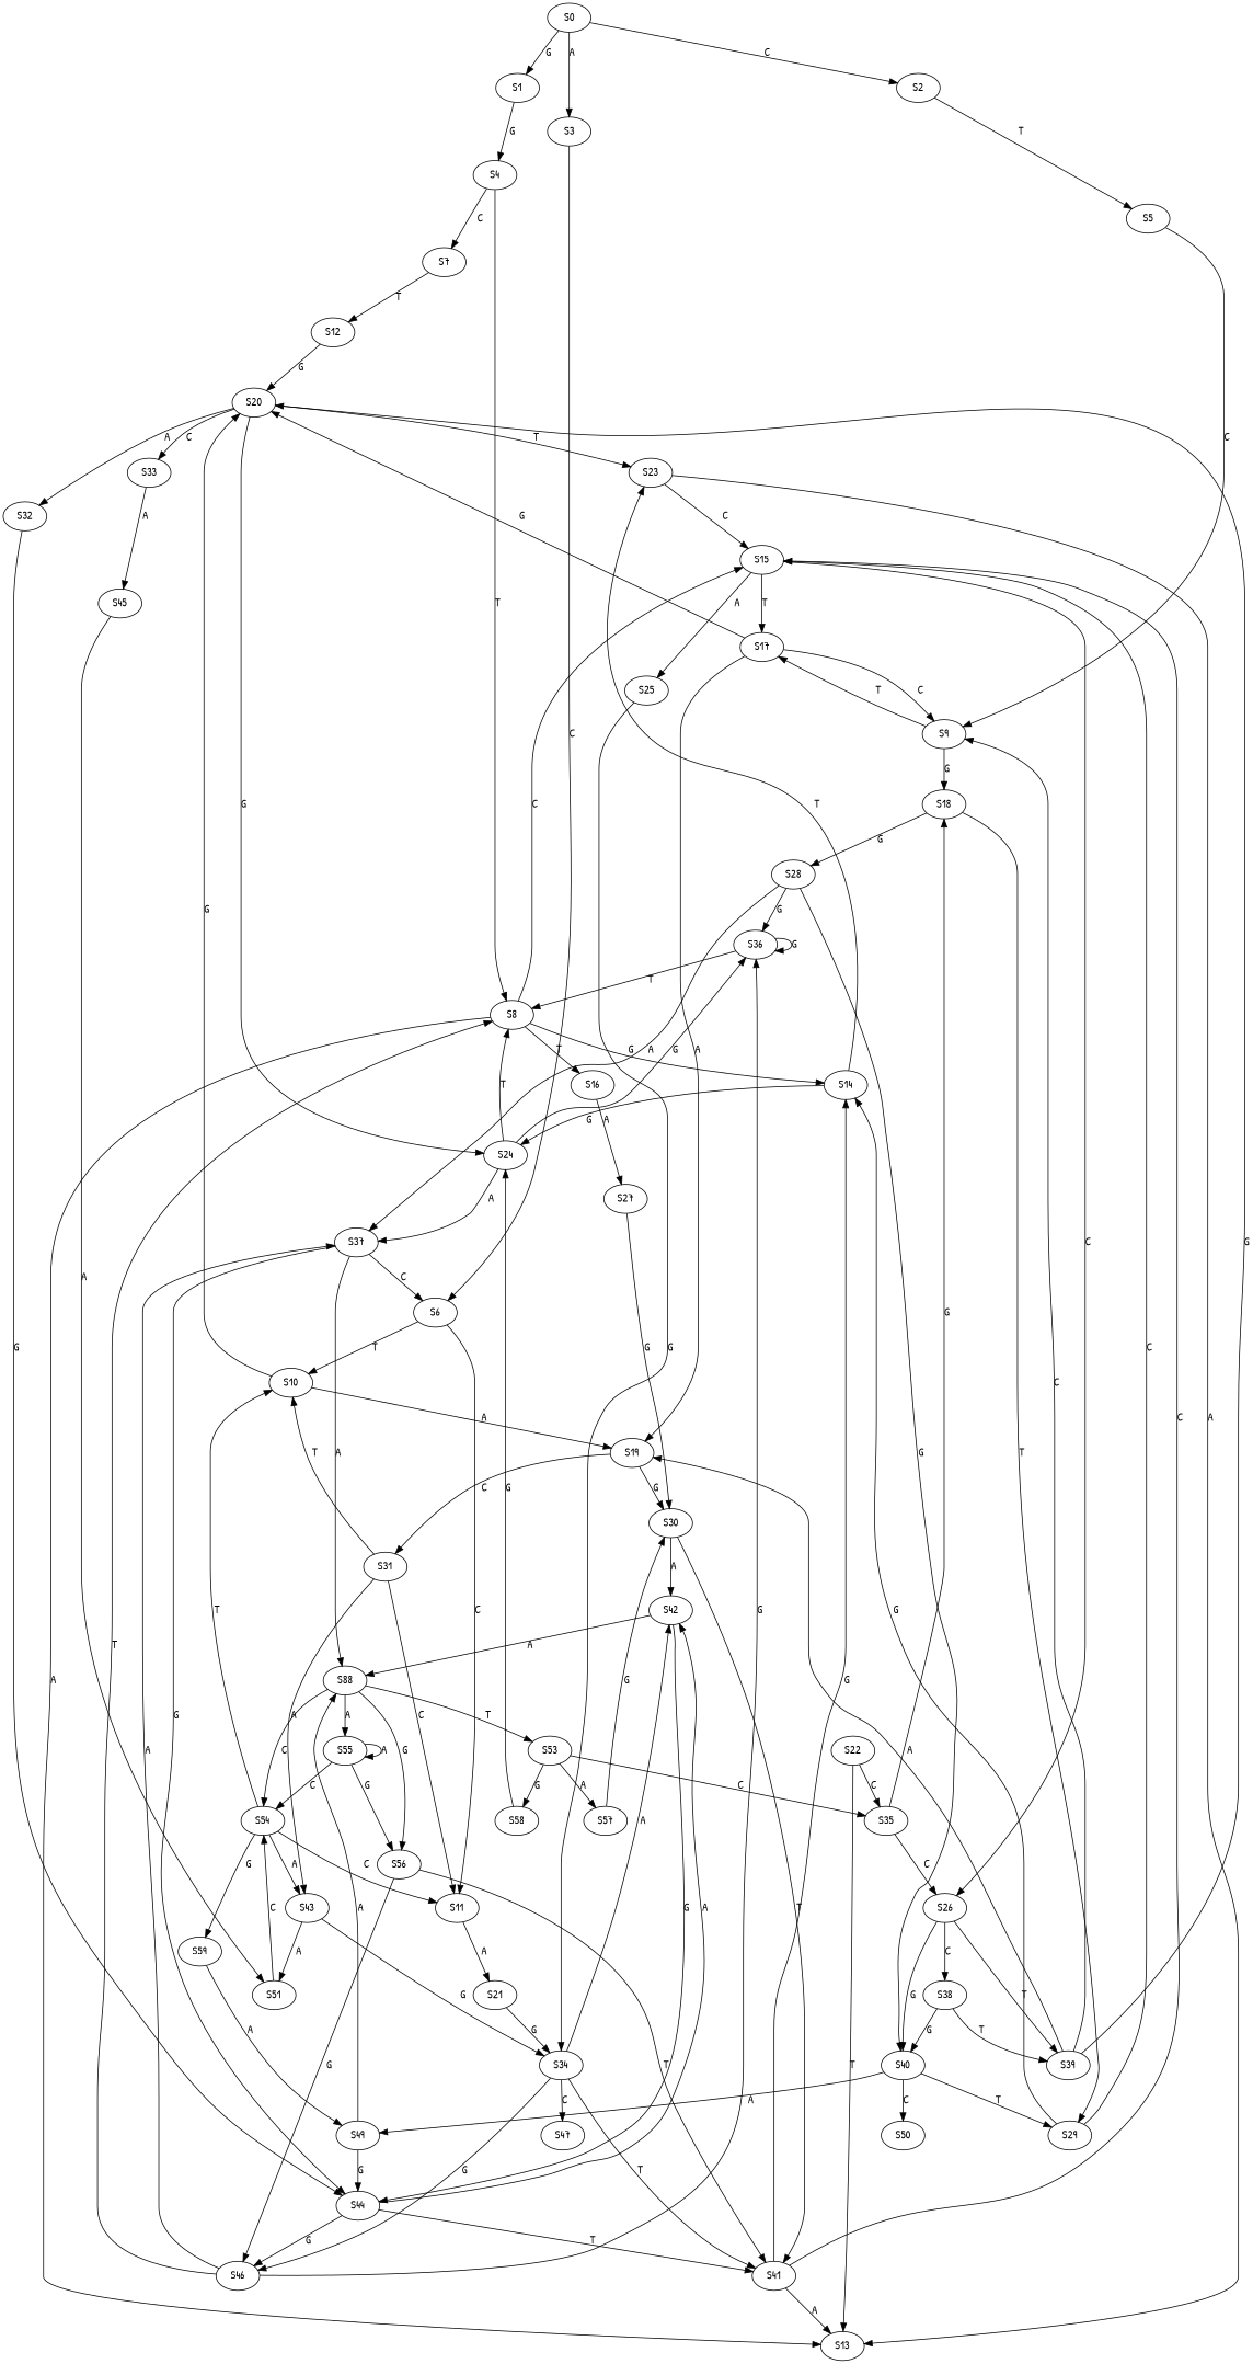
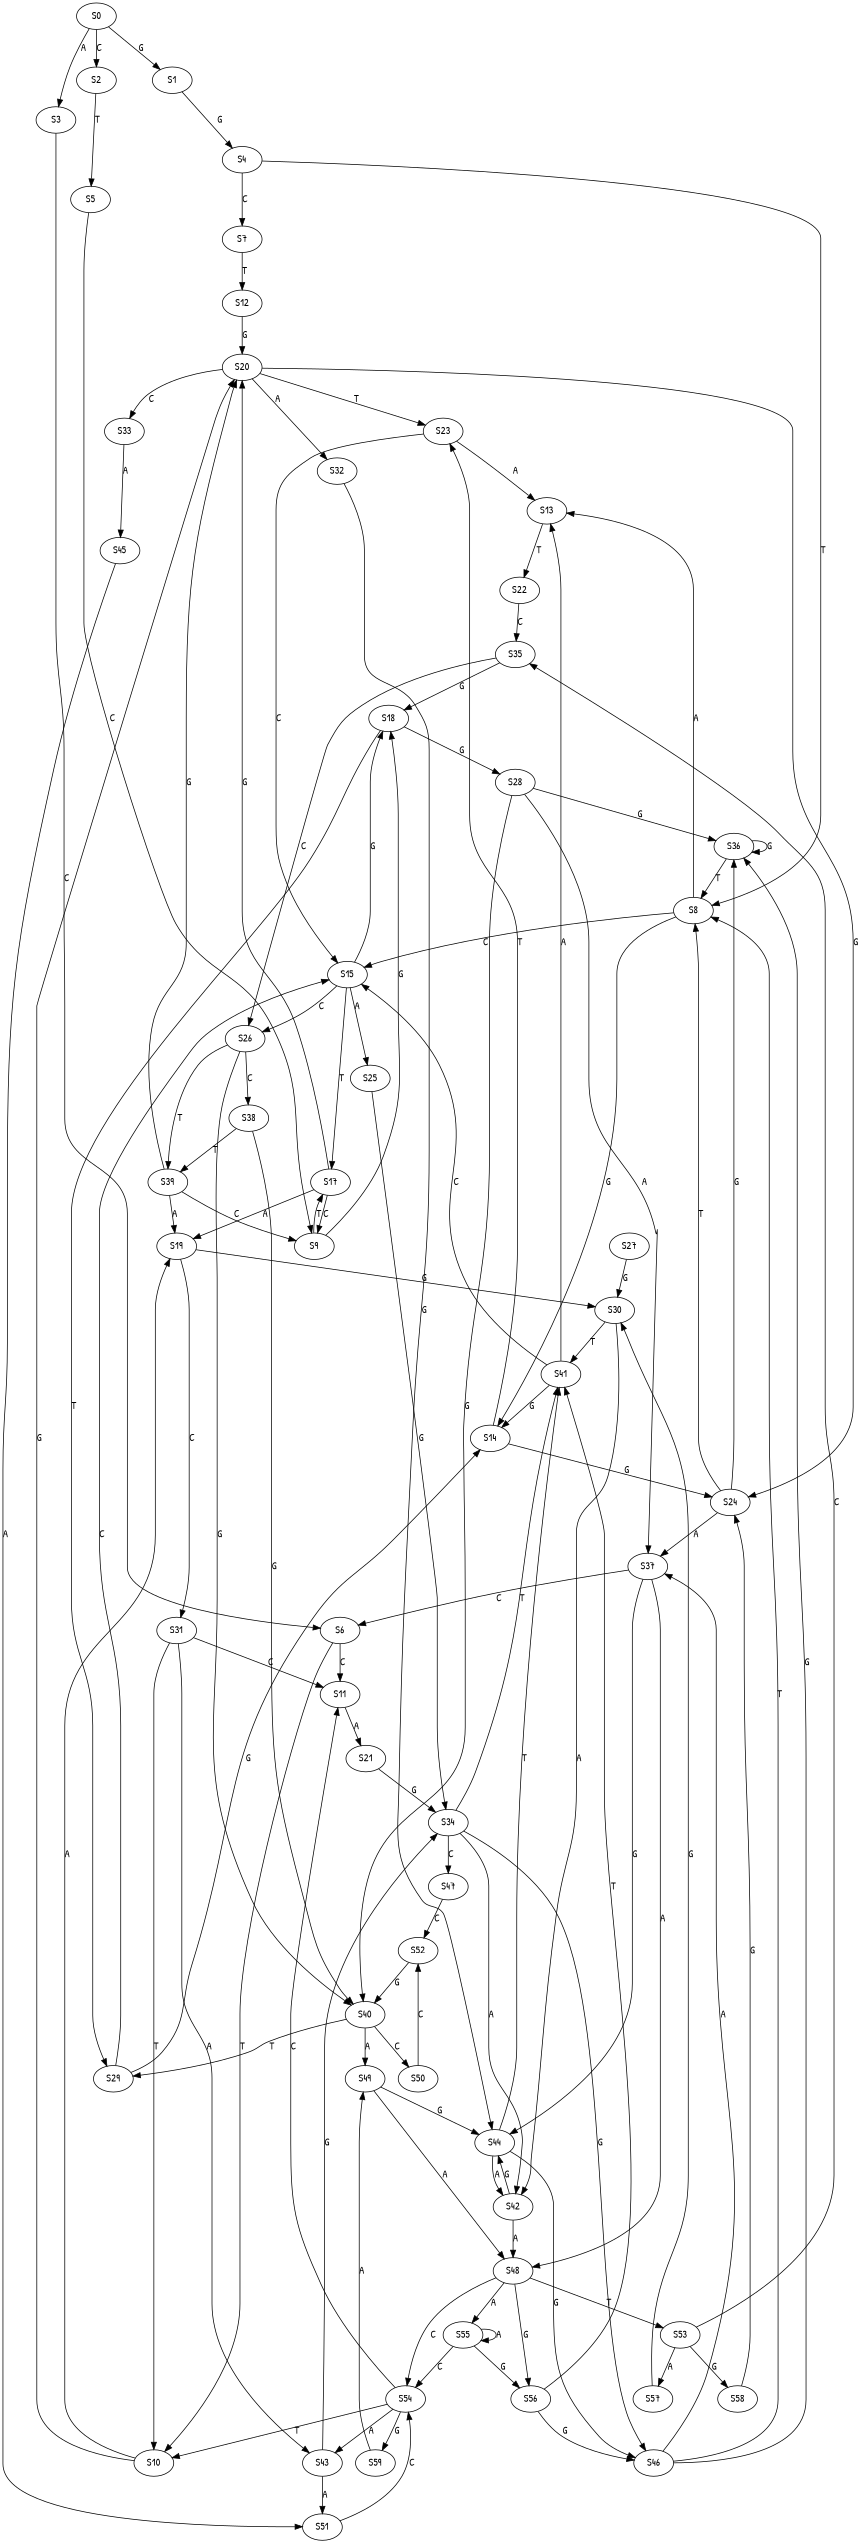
  strict digraph {
    fontname="Patrick Hand"
    node [fontname="Patrick Hand"]
    edge [fontname="Patrick Hand"]
    S0
    S1
    S2
    S3
    S4
    S5
    S6
    S7
    S8
    S9
    S10
    S11
    S12
    S13
    S14
    S15
-   S16
    S17
    S18
    S19
    S20
    S21
    S22
    S23
    S24
    S25
    S26
    S27
    S28
    S29
    S30
    S31
    S32
    S33
    S34
    S35
    S36
    S37
    S38
    S39
    S40
    S41
    S42
    S43
    S44
    S45
    S46
    S47
-   S48 [label=S88]
+   S48
    S49
    S50
    S51
+   S52
    S53
    S54
    S55
    S56
    S57
    S58
    S59
    S0 -> S1 [label=G]
    S0 -> S2 [label=C]
    S0 -> S3 [label=A]
    S1 -> S4 [label=G]
    S2 -> S5 [label=T]
    S3 -> S6 [label=C]
    S4 -> S7 [label=C]
    S4 -> S8 [label=T]
    S5 -> S9 [label=C]
    S6 -> S10 [label=T]
    S6 -> S11 [label=C]
    S7 -> S12 [label=T]
    S8 -> S13 [label=A]
    S8 -> S14 [label=G]
    S8 -> S15 [label=C]
-   S8 -> S16 [label=T]
    S9 -> S17 [label=T]
    S9 -> S18 [label=G]
    S10 -> S19 [label=A]
    S10 -> S20 [label=G]
    S11 -> S21 [label=A]
    S12 -> S20 [label=G]
-   S22 -> S13 [label=T]
+   S13 -> S22 [label=T]
    S14 -> S23 [label=T]
    S14 -> S24 [label=G]
    S15 -> S17 [label=T]
+   S15 -> S18 [label=G]
    S15 -> S25 [label=A]
    S15 -> S26 [label=C]
-   S16 -> S27 [label=A]
    S17 -> S9 [label=C]
    S17 -> S19 [label=A]
    S17 -> S20 [label=G]
    S18 -> S28 [label=G]
    S18 -> S29 [label=T]
    S19 -> S30 [label=G]
    S19 -> S31 [label=C]
    S20 -> S23 [label=T]
    S20 -> S24 [label=G]
    S20 -> S32 [label=A]
    S20 -> S33 [label=C]
    S21 -> S34 [label=G]
    S22 -> S35 [label=C]
    S23 -> S13 [label=A]
    S23 -> S15 [label=C]
    S24 -> S8 [label=T]
    S24 -> S36 [label=G]
    S24 -> S37 [label=A]
    S25 -> S34 [label=G]
    S26 -> S38 [label=C]
    S26 -> S39 [label=T]
    S26 -> S40 [label=G]
    S27 -> S30 [label=G]
    S28 -> S36 [label=G]
    S28 -> S37 [label=A]
    S28 -> S40 [label=G]
    S29 -> S14 [label=G]
    S29 -> S15 [label=C]
    S30 -> S41 [label=T]
    S30 -> S42 [label=A]
    S31 -> S10 [label=T]
    S31 -> S11 [label=C]
    S31 -> S43 [label=A]
    S32 -> S44 [label=G]
    S33 -> S45 [label=A]
    S34 -> S41 [label=T]
    S34 -> S42 [label=A]
    S34 -> S46 [label=G]
    S34 -> S47 [label=C]
    S35 -> S18 [label=G]
    S35 -> S26 [label=C]
    S36 -> S8 [label=T]
    S36 -> S36 [label=G]
    S37 -> S6 [label=C]
    S37 -> S44 [label=G]
    S37 -> S48 [label=A]
    S38 -> S39 [label=T]
    S38 -> S40 [label=G]
    S39 -> S9 [label=C]
    S39 -> S19 [label=A]
    S39 -> S20 [label=G]
    S40 -> S29 [label=T]
    S40 -> S49 [label=A]
    S40 -> S50 [label=C]
    S41 -> S13 [label=A]
    S41 -> S14 [label=G]
    S41 -> S15 [label=C]
    S42 -> S44 [label=G]
    S42 -> S48 [label=A]
    S43 -> S34 [label=G]
    S43 -> S51 [label=A]
    S44 -> S41 [label=T]
    S44 -> S42 [label=A]
    S44 -> S46 [label=G]
    S45 -> S51 [label=A]
    S46 -> S8 [label=T]
    S46 -> S36 [label=G]
    S46 -> S37 [label=A]
+   S47 -> S52 [label=C]
    S48 -> S53 [label=T]
    S48 -> S54 [label=C]
    S48 -> S55 [label=A]
    S48 -> S56 [label=G]
    S49 -> S44 [label=G]
    S49 -> S48 [label=A]
+   S50 -> S52 [label=C]
    S51 -> S54 [label=C]
+   S52 -> S40 [label=G]
    S53 -> S35 [label=C]
    S53 -> S57 [label=A]
    S53 -> S58 [label=G]
    S54 -> S10 [label=T]
    S54 -> S11 [label=C]
    S54 -> S43 [label=A]
    S54 -> S59 [label=G]
    S55 -> S54 [label=C]
    S55 -> S55 [label=A]
    S55 -> S56 [label=G]
    S56 -> S41 [label=T]
    S56 -> S46 [label=G]
    S57 -> S30 [label=G]
    S58 -> S24 [label=G]
    S59 -> S49 [label=A]
  }
